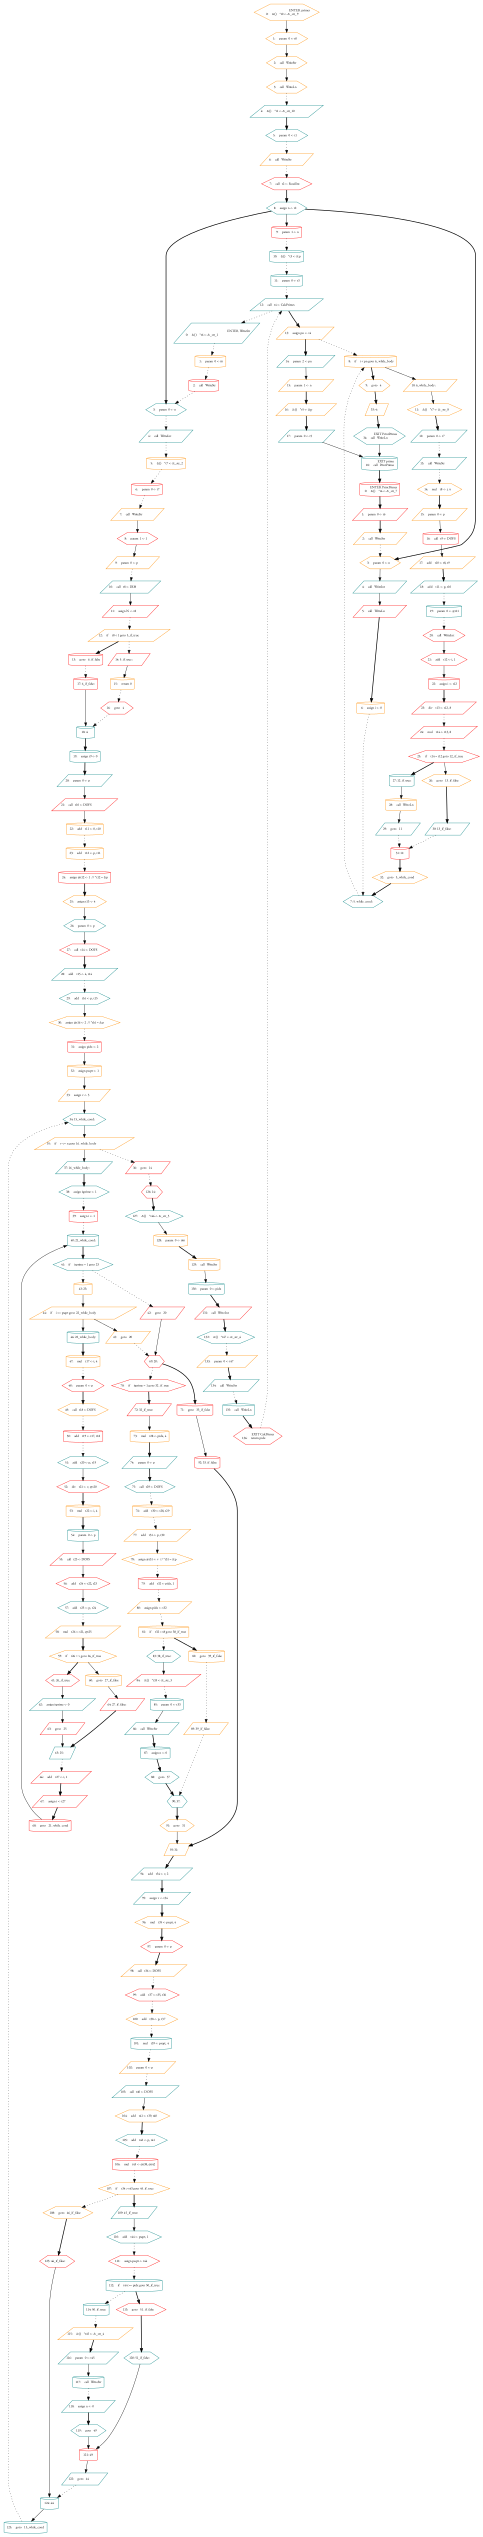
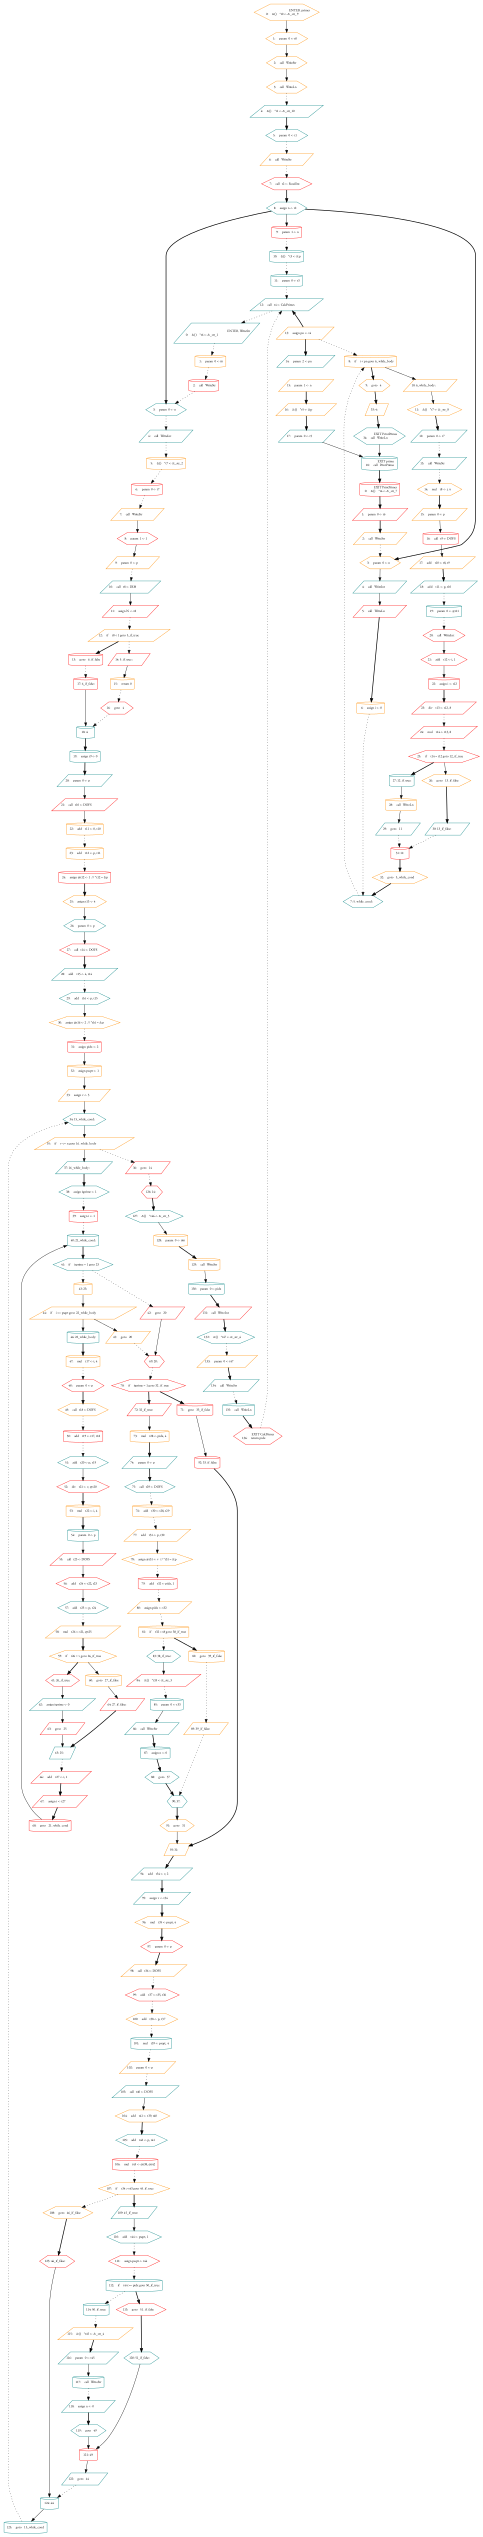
  digraph {
    fontname="EB Garamond"
    fontsize=10
    node [color=teal fontname="EB Garamond" fontsize=10 shape=parallelogram]
    edge [fontname="EB Garamond" fontsize=10 style=dotted]
    n1 [color=darkorange label=" ENTER primes\r   0:     &()    *t0 <- &_str_9\l" shape=hexagon]
    n2 [color=darkorange label="  1:     param  0 <- t0\l" shape=hexagon]
    n3 [color=darkorange label="  2:     call   WriteStr\l" shape=hexagon]
    n4 [color=darkorange label="  3:     call   WriteLn\l" shape=hexagon]
    n5 [label="  4:     &()    *t1 <- &_str_10\l"]
    n6 [label="  5:     param  0 <- t1\l" shape=hexagon]
    n7 [color=darkorange label="  6:     call   WriteStr\l"]
    n8 [color=red label="  7:     call   t2 <- ReadInt\l" shape=hexagon]
    n9 [label="  8:     assign n <- t2\l" shape=hexagon]
    n10 [color=red label="  9:     param  1 <- n\l" shape=cylinder]
    n11 [label="  3:     param  0 <- n\l" shape=hexagon]
    n12 [color=darkorange label="  3:     param  0 <- n\l" shape=hexagon]
    n13 [label=" 10:     &()    *t3 <- &p\l" shape=cylinder]
    n14 [label="  4:     call   WriteInt\l"]
    n15 [label="  4:     call   WriteInt\l"]
    n16 [label=" 11:     param  0 <- t3\l" shape=cylinder]
    n17 [color=darkorange label="  5:     &()    *t7 <- &_str_2\l" shape=cylinder]
    n18 [color=red label="  5:     call   WriteLn\l"]
    n19 [label=" 12:     call   t4 <- CalcPrimes\l"]
    n20 [color=darkorange label=" 13:     assign pn <- t4\l"]
    n21 [label=" ENTER WriteStr\r   0:     &()    *t6 <- &_str_1\l"]
    n22 [label=" 14:     param  2 <- pn\l"]
    n23 [color=darkorange label="  8:     if     i < pn goto 6_while_body\l" shape=cylinder]
    n24 [color=darkorange label="  1:     param  0 <- t6\l" shape=cylinder]
    n25 [color=darkorange label=" 15:     param  1 <- n\l"]
    n26 [color=darkorange label=" 10: 6_while_body:\l"]
    n27 [color=darkorange label="  9:     goto   4\l" shape=hexagon]
    n28 [color=red label="  2:     call   WriteStr\l" shape=cylinder]
    n29 [color=darkorange label=" 16:     &()    *t5 <- &p\l"]
    n30 [color=darkorange label=" 11:     &()    *t7 <- &_str_8\l" shape=hexagon]
    n31 [color=darkorange label=" 33: 4:\l"]
    n32 [label=" 17:     param  0 <- t5\l"]
    n33 [label=" EXIT primes\r  18:     call   PrintPrimes\l" shape=cylinder]
-   n34 [color=red label=" ENTER PrintPrimes\r   0:     &()    *t6 <- &_str_7\l" shape=cylinder]
+   n34 [color=red label=" EXIT PrintPrimes\r   0:     &()    *t6 <- &_str_7\l" shape=cylinder]
    n35 [color=red label="  1:     param  0 <- t6\l"]
    n36 [color=darkorange label="  2:     call   WriteStr\l"]
    n37 [color=red label="  6:     param  0 <- t7\l" shape=cylinder]
    n38 [color=darkorange label="  7:     call   WriteStr\l"]
    n39 [color=red label="  8:     param  1 <- 1\l" shape=hexagon]
    n40 [color=darkorange label="  9:     param  0 <- p\l"]
    n41 [label=" 10:     call   t8 <- DIM\l"]
    n42 [color=red label=" 11:     assign N <- t8\l"]
    n43 [color=darkorange label=" 12:     if     t8 < 1 goto 5_if_true\l"]
    n44 [color=red label=" 14: 5_if_true:\l"]
    n45 [color=red label=" 13:     goto   6_if_false\l" shape=cylinder]
    n46 [color=darkorange label=" 15:     return 0\l" shape=cylinder]
    n47 [color=red label=" 17: 6_if_false:\l" shape=cylinder]
    n48 [color=red label=" 16:     goto   4\l" shape=hexagon]
    n49 [label=" 18: 4:\l" shape=cylinder]
    n50 [label=" 19:     assign t9 <- 0\l" shape=cylinder]
    n51 [label=" 20:     param  0 <- p\l"]
    n52 [color=red label=" 21:     call   t10 <- DOFS\l"]
    n53 [color=darkorange label=" 22:     add    t11 <- 0, t10\l" shape=cylinder]
    n54 [color=darkorange label=" 23:     add    t12 <- p, t11\l" shape=cylinder]
    n55 [color=red label=" 24:     assign @t12 <- 1  // *t12 = &p\l" shape=cylinder]
    n56 [color=darkorange label=" 25:     assign t13 <- 4\l" shape=hexagon]
    n57 [label=" 26:     param  0 <- p\l" shape=hexagon]
    n58 [color=red label=" 27:     call   t14 <- DOFS\l" shape=hexagon]
    n59 [label=" 28:     add    t15 <- 4, t14\l"]
    n60 [label=" 29:     add    t16 <- p, t15\l" shape=hexagon]
    n61 [color=darkorange label=" 30:     assign @t16 <- 2  // *t16 = &p\l" shape=hexagon]
    n62 [color=red label=" 31:     assign pidx <- 2\l" shape=cylinder]
    n63 [color=darkorange label=" 32:     assign psqrt <- 1\l" shape=cylinder]
    n64 [color=darkorange label=" 33:     assign v <- 3\l"]
    n65 [label=" 34: 15_while_cond:\l" shape=hexagon]
    n66 [color=darkorange label=" 35:     if     v <= n goto 16_while_body\l"]
    n67 [label=" 37: 16_while_body:\l"]
    n68 [color=red label=" 36:     goto   14\l"]
    n69 [label=" 38:     assign isprime <- 1\l" shape=hexagon]
    n70 [color=red label="126: 14:\l" shape=hexagon]
    n71 [color=red label=" 39:     assign i <- 1\l" shape=cylinder]
    n72 [label="127:     &()    *t46 <- &_str_5\l" shape=hexagon]
    n73 [color=darkorange label="128:     param  0 <- t46\l" shape=cylinder]
    n74 [label=" 40: 21_while_cond:\l" shape=cylinder]
    n75 [label=" 41:     if     isprime = 1 goto 23\l" shape=hexagon]
    n76 [color=darkorange label=" 43: 23:\l" shape=cylinder]
    n77 [color=red label=" 42:     goto   20\l"]
    n78 [color=darkorange label=" 44:     if     i <= psqrt goto 22_while_body\l"]
    n79 [color=red label=" 69: 20:\l" shape=hexagon]
    n80 [label=" 46: 22_while_body:\l" shape=cylinder]
    n81 [color=darkorange label=" 45:     goto   20\l"]
    n82 [color=red label=" 70:     if     isprime = 1 goto 32_if_true\l" shape=hexagon]
    n83 [color=red label=" 72: 32_if_true:\l"]
    n84 [color=red label=" 71:     goto   33_if_false\l" shape=cylinder]
    n85 [color=darkorange label=" 47:     mul    t17 <- i, 4\l" shape=cylinder]
    n86 [color=red label=" 48:     param  0 <- p\l" shape=hexagon]
    n87 [color=darkorange label=" 49:     call   t18 <- DOFS\l" shape=hexagon]
    n88 [color=red label=" 50:     add    t19 <- t17, t18\l" shape=cylinder]
    n89 [label=" 51:     add    t20 <- p, t19\l" shape=hexagon]
    n90 [color=red label=" 52:     div    t21 <- v, @t20\l" shape=hexagon]
    n91 [color=darkorange label=" 53:     mul    t22 <- i, 4\l" shape=cylinder]
    n92 [label=" 54:     param  0 <- p\l" shape=cylinder]
    n93 [color=red label=" 55:     call   t23 <- DOFS\l"]
    n94 [color=red label=" 56:     add    t24 <- t22, t23\l" shape=hexagon]
    n95 [label=" 57:     add    t25 <- p, t24\l" shape=hexagon]
    n96 [color=darkorange label=" 58:     mul    t26 <- t21, @t25\l"]
    n97 [color=darkorange label=" 59:     if     t26 = v goto 26_if_true\l" shape=hexagon]
    n98 [color=red label=" 61: 26_if_true:\l" shape=hexagon]
    n99 [color=darkorange label=" 60:     goto   27_if_false\l" shape=cylinder]
    n100 [label=" 62:     assign isprime <- 0\l"]
    n101 [color=red label=" 64: 27_if_false:\l"]
    n102 [color=red label=" 63:     goto   25\l"]
    n103 [label=" 65: 25:\l"]
    n104 [color=red label=" 66:     add    t27 <- i, 1\l"]
    n105 [color=red label=" 67:     assign i <- t27\l"]
    n106 [color=red label=" 68:     goto   21_while_cond\l" shape=cylinder]
    n107 [color=darkorange label=" 73:     mul    t28 <- pidx, 4\l" shape=cylinder]
    n108 [color=red label=" 92: 33_if_false:\l" shape=cylinder]
    n109 [label=" 74:     param  0 <- p\l"]
    n110 [color=darkorange label=" 93: 31:\l"]
    n111 [label=" 94:     add    t34 <- v, 2\l"]
    n112 [label=" 75:     call   t29 <- DOFS\l" shape=hexagon]
    n113 [color=darkorange label=" 76:     add    t30 <- t28, t29\l" shape=cylinder]
    n114 [color=darkorange label=" 77:     add    t31 <- p, t30\l"]
    n115 [color=darkorange label=" 78:     assign @t31 <- v  // *t31 = &p\l" shape=hexagon]
    n116 [color=red label=" 79:     add    t32 <- pidx, 1\l" shape=cylinder]
    n117 [color=darkorange label=" 80:     assign pidx <- t32\l"]
    n118 [color=darkorange label=" 81:     if     t32 = t8 goto 38_if_true\l" shape=cylinder]
    n119 [label=" 83: 38_if_true:\l" shape=hexagon]
    n120 [color=darkorange label=" 82:     goto   39_if_false\l" shape=cylinder]
    n121 [color=red label=" 84:     &()    *t33 <- &_str_3\l"]
    n122 [color=darkorange label=" 89: 39_if_false:\l"]
    n123 [label=" 85:     param  0 <- t33\l" shape=cylinder]
    n124 [label=" 90: 37:\l" shape=hexagon]
    n125 [color=darkorange label=" 91:     goto   31\l" shape=hexagon]
    n126 [label=" 86:     call   WriteStr\l"]
    n127 [label=" 87:     assign n <- 0\l" shape=cylinder]
    n128 [label=" 88:     goto   37\l" shape=hexagon]
    n129 [label=" 95:     assign v <- t34\l"]
    n130 [color=darkorange label=" 96:     mul    t35 <- psqrt, 4\l" shape=hexagon]
    n131 [color=red label=" 97:     param  0 <- p\l" shape=hexagon]
    n132 [color=darkorange label=" 98:     call   t36 <- DOFS\l"]
    n133 [color=red label=" 99:     add    t37 <- t35, t36\l" shape=hexagon]
    n134 [color=darkorange label="100:     add    t38 <- p, t37\l" shape=hexagon]
    n135 [label="101:     mul    t39 <- psqrt, 4\l" shape=cylinder]
    n136 [color=darkorange label="102:     param  0 <- p\l"]
    n137 [label="103:     call   t40 <- DOFS\l"]
    n138 [color=darkorange label="104:     add    t41 <- t39, t40\l" shape=hexagon]
    n139 [label="105:     add    t42 <- p, t41\l" shape=hexagon]
    n140 [color=red label="106:     mul    t43 <- @t38, @t42\l" shape=cylinder]
    n141 [color=darkorange label="107:     if     t34 > t43 goto 45_if_true\l" shape=hexagon]
    n142 [label="109: 45_if_true:\l"]
    n143 [color=darkorange label="108:     goto   46_if_false\l" shape=hexagon]
    n144 [label="110:     add    t44 <- psqrt, 1\l" shape=hexagon]
    n145 [color=red label="123: 46_if_false:\l" shape=hexagon]
    n146 [color=red label="111:     assign psqrt <- t44\l" shape=hexagon]
    n147 [label="124: 44:\l" shape=cylinder]
    n148 [label="125:     goto   15_while_cond\l" shape=cylinder]
    n149 [label="112:     if     t44 >= pidx goto 50_if_true\l" shape=cylinder]
    n150 [label="114: 50_if_true:\l" shape=cylinder]
    n151 [color=red label="113:     goto   51_if_false\l" shape=hexagon]
    n152 [color=darkorange label="115:     &()    *t45 <- &_str_4\l"]
    n153 [label="120: 51_if_false:\l" shape=hexagon]
    n154 [label="116:     param  0 <- t45\l"]
    n155 [color=red label="121: 49:\l" shape=cylinder]
    n156 [label="122:     goto   44\l"]
    n157 [label="117:     call   WriteStr\l" shape=cylinder]
    n158 [label="118:     assign n <- 0\l"]
    n159 [label="119:     goto   49\l" shape=hexagon]
    n160 [color=darkorange label="129:     call   WriteStr\l" shape=cylinder]
    n161 [label="130:     param  0 <- pidx\l" shape=cylinder]
    n162 [color=red label="131:     call   WriteInt\l"]
    n163 [label="132:     &()    *t47 <- &_str_6\l" shape=hexagon]
    n164 [color=darkorange label="133:     param  0 <- t47\l"]
    n165 [label="134:     call   WriteStr\l"]
    n166 [label="135:     call   WriteLn\l" shape=cylinder]
    n167 [color=red label=" EXIT CalcPrimes\r 136:     return pidx\l" shape=hexagon]
    n168 [color=darkorange label="  6:     assign i <- 0\l" shape=cylinder]
    n169 [label="  7: 5_while_cond:\l" shape=hexagon]
    n170 [label=" 12:     param  0 <- t7\l"]
    n171 [label=" EXIT PrintPrimes\r  34:     call   WriteLn\l" shape=hexagon]
    n172 [label=" 13:     call   WriteStr\l"]
    n173 [color=darkorange label=" 14:     mul    t8 <- i, 4\l" shape=hexagon]
    n174 [color=darkorange label=" 15:     param  0 <- p\l"]
    n175 [color=red label=" 16:     call   t9 <- DOFS\l" shape=cylinder]
    n176 [color=darkorange label=" 17:     add    t10 <- t8, t9\l"]
    n177 [label=" 18:     add    t11 <- p, t10\l"]
    n178 [label=" 19:     param  0 <- @t11\l" shape=cylinder]
    n179 [color=red label=" 20:     call   WriteInt\l" shape=hexagon]
    n180 [color=red label=" 21:     add    t12 <- i, 1\l" shape=hexagon]
    n181 [color=red label=" 22:     assign i <- t12\l" shape=cylinder]
    n182 [color=red label=" 23:     div    t13 <- t12, 8\l"]
    n183 [color=red label=" 24:     mul    t14 <- t13, 8\l"]
    n184 [color=red label=" 25:     if     t14 = t12 goto 12_if_true\l" shape=hexagon]
    n185 [label=" 27: 12_if_true:\l" shape=cylinder]
    n186 [color=darkorange label=" 26:     goto   13_if_false\l" shape=hexagon]
    n187 [color=darkorange label=" 28:     call   WriteLn\l" shape=cylinder]
    n188 [label=" 30: 13_if_false:\l"]
    n189 [label=" 29:     goto   11\l"]
    n190 [color=red label=" 31: 11:\l" shape=cylinder]
    n191 [color=darkorange label=" 32:     goto   5_while_cond\l" shape=hexagon]
    n1 -> n2 [style=solid]
    n2 -> n3 [style=solid]
    n3 -> n4 [style=solid]
    n4 -> n5
    n5 -> n6 [style=bold]
    n6 -> n7
    n7 -> n8
    n8 -> n9 [style=bold]
    n9 -> n10 [style=solid]
    n9 -> n11 [style=bold]
    n9 -> n12 [style=bold]
    n10 -> n13
    n11 -> n14
    n12 -> n15 [style=solid]
    n13 -> n16
    n14 -> n17
    n15 -> n18 [style=solid]
    n16 -> n19
    n17 -> n37
    n18 -> n168 [style=bold]
-   n19 -> n20 [style=bold]
+   n20 -> n19 [style=bold]
    n19 -> n21
    n20 -> n22 [style=bold]
    n20 -> n23
    n21 -> n24
-   n22 -> n25 [style=solid]
    n23 -> n26 [style=solid]
    n23 -> n27 [style=bold]
    n24 -> n28
    n25 -> n29 [style=bold]
    n26 -> n30 [style=solid]
    n27 -> n31 [style=bold]
    n28 -> n11
    n29 -> n32 [style=bold]
    n30 -> n170 [style=bold]
    n31 -> n171 [style=bold]
    n32 -> n33 [style=solid]
    n33 -> n34 [style=bold]
    n34 -> n35 [style=bold]
    n35 -> n36 [style=bold]
    n36 -> n12
    n37 -> n38
    n38 -> n39 [style=solid]
    n39 -> n40 [style=solid]
    n40 -> n41
    n41 -> n42 [style=solid]
    n42 -> n43
    n43 -> n44
    n43 -> n45 [style=bold]
    n44 -> n46 [style=solid]
    n45 -> n47
    n46 -> n48
    n47 -> n49 [style=solid]
    n48 -> n49
    n49 -> n50 [style=bold]
    n50 -> n51 [style=bold]
    n51 -> n52 [style=solid]
    n52 -> n53 [style=solid]
    n53 -> n54
    n54 -> n55
    n55 -> n56 [style=bold]
    n56 -> n57 [style=solid]
    n57 -> n58 [style=solid]
    n58 -> n59 [style=bold]
    n59 -> n60
    n60 -> n61 [style=solid]
    n61 -> n62
    n62 -> n63 [style=solid]
    n63 -> n64 [style=solid]
    n64 -> n65 [style=solid]
    n65 -> n66 [style=solid]
    n66 -> n67 [style=solid]
    n66 -> n68
    n67 -> n69 [style=bold]
    n68 -> n70
    n69 -> n71
    n70 -> n72 [style=bold]
    n71 -> n74
    n72 -> n73 [style=solid]
    n73 -> n160 [style=bold]
    n74 -> n75 [style=bold]
    n75 -> n76
    n75 -> n77
    n76 -> n78 [style=solid]
    n77 -> n79 [style=solid]
    n78 -> n80 [style=solid]
    n78 -> n81 [style=solid]
    n79 -> n82
    n80 -> n85 [style=bold]
    n81 -> n79
    n82 -> n83 [style=bold]
-   n79 -> n84 [style=bold]
+   n82 -> n84 [style=bold]
    n83 -> n107 [style=solid]
    n84 -> n108 [style=solid]
    n85 -> n86
    n86 -> n87 [style=bold]
    n87 -> n88
    n88 -> n89
    n89 -> n90 [style=solid]
    n90 -> n91 [style=bold]
    n91 -> n92 [style=bold]
    n92 -> n93 [style=solid]
    n93 -> n94 [style=solid]
    n94 -> n95 [style=solid]
    n95 -> n96
    n96 -> n97 [style=bold]
    n97 -> n98 [style=bold]
    n97 -> n99 [style=solid]
    n98 -> n100 [style=solid]
    n99 -> n101 [style=solid]
    n100 -> n102 [style=solid]
    n101 -> n103 [style=bold]
    n102 -> n103 [style=solid]
    n103 -> n104
    n104 -> n105 [style=bold]
    n105 -> n106 [style=bold]
    n106 -> n74 [style=solid]
    n107 -> n109 [style=bold]
    n108 -> n110 [style=bold]
    n109 -> n112 [style=bold]
    n110 -> n111 [style=bold]
    n111 -> n129 [style=bold]
    n112 -> n113
    n113 -> n114
    n114 -> n115 [style=solid]
    n115 -> n116
    n116 -> n117
    n117 -> n118
    n118 -> n119
    n118 -> n120 [style=bold]
    n119 -> n121 [style=solid]
    n120 -> n122
    n121 -> n123
    n122 -> n124
    n123 -> n126 [style=solid]
    n124 -> n125 [style=bold]
    n125 -> n110 [style=solid]
    n126 -> n127 [style=bold]
    n127 -> n128 [style=bold]
    n128 -> n124 [style=bold]
    n129 -> n130 [style=bold]
    n130 -> n131 [style=bold]
    n131 -> n132 [style=bold]
    n132 -> n133
    n133 -> n134
    n134 -> n135
    n135 -> n136
    n136 -> n137
    n137 -> n138 [style=solid]
    n138 -> n139 [style=bold]
    n139 -> n140
    n140 -> n141
    n141 -> n142 [style=bold]
    n141 -> n143
    n142 -> n144 [style=solid]
    n143 -> n145 [style=bold]
    n144 -> n146
    n145 -> n147 [style=solid]
    n146 -> n149
    n147 -> n148 [style=solid]
    n148 -> n65
    n149 -> n150
    n149 -> n151 [style=bold]
    n150 -> n152
    n151 -> n153 [style=bold]
    n152 -> n154 [style=bold]
    n153 -> n155 [style=solid]
    n154 -> n157 [style=solid]
    n155 -> n156 [style=solid]
    n156 -> n147
    n157 -> n158
    n158 -> n159 [style=bold]
    n159 -> n155 [style=solid]
    n160 -> n161 [style=solid]
    n161 -> n162 [style=bold]
    n162 -> n163 [style=bold]
    n163 -> n164
    n164 -> n165 [style=bold]
    n165 -> n166
    n166 -> n167 [style=bold]
    n167 -> n19
    n168 -> n169
    n169 -> n23
    n170 -> n172
    n171 -> n33 [style=solid]
    n172 -> n173
    n173 -> n174 [style=bold]
    n174 -> n175 [style=solid]
    n175 -> n176 [style=solid]
    n176 -> n177 [style=bold]
    n177 -> n178
    n178 -> n179
    n179 -> n180 [style=solid]
    n180 -> n181 [style=solid]
    n181 -> n182 [style=bold]
    n182 -> n183
    n183 -> n184
    n184 -> n185 [style=bold]
    n184 -> n186 [style=solid]
    n185 -> n187 [style=solid]
    n186 -> n188 [style=bold]
    n187 -> n189 [style=solid]
    n188 -> n190
    n189 -> n190
    n190 -> n191 [style=bold]
    n191 -> n169 [style=bold]
  }
